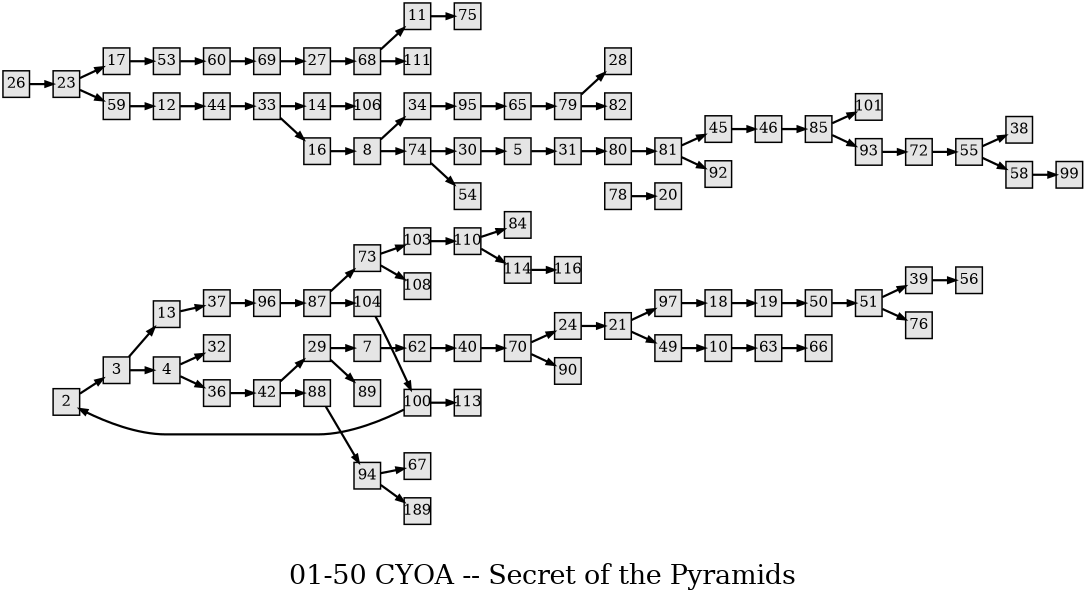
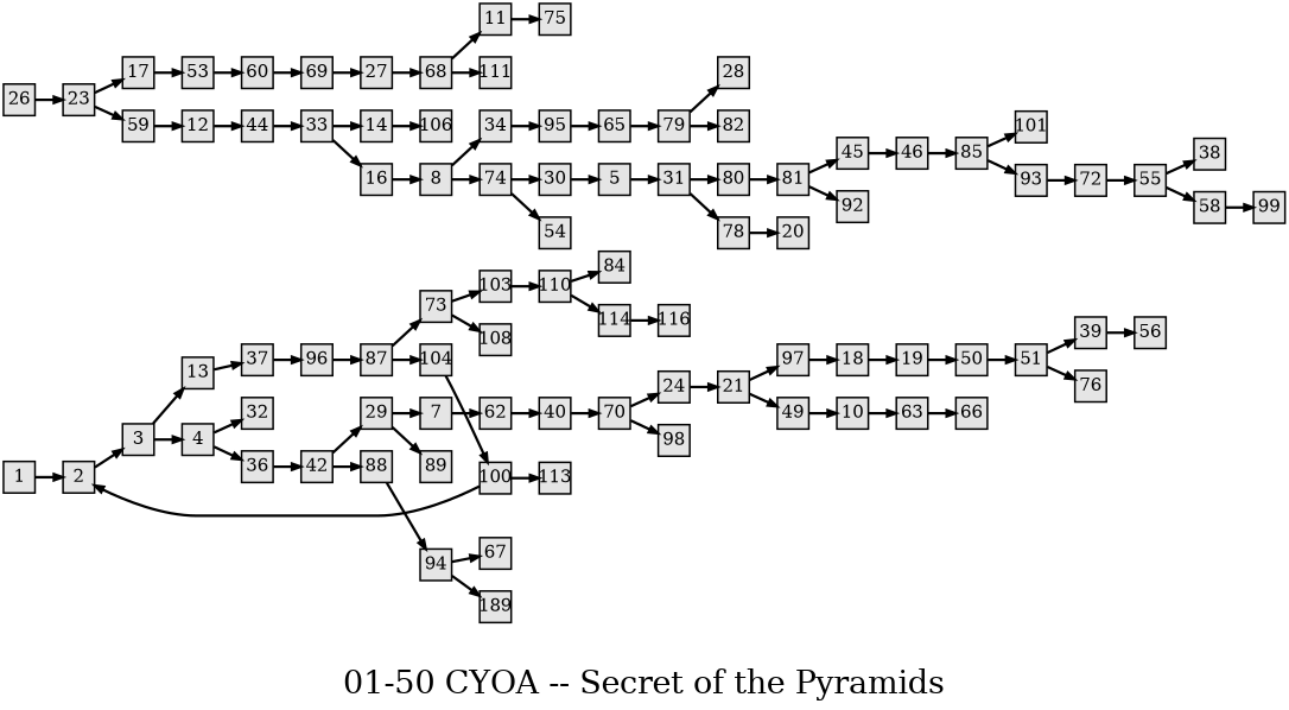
  digraph {
    fontsize=36
    label="01-50 CYOA -- Secret of the Pyramids"
    nodesep=0.35
    ordering=out
    rankdir=LR
    ranksep=0.45
    node [fillcolor=grey90 fixedsize=true fontsize=20 labelfloat=true margin="0,0" penwidth=2 regular=true shape=rect style=filled]
    edge [fontsize=12 labelfloat=true penwidth=3]
+   1
    2
    3
    13
    4
    37
    32
    36
    96
    42
    26
    23
    29
    88
    5
    31
    80
    78
    81
    20
    7
    62
    40
    70
    8
    34
    74
    n28 [label=95]
    30
    54
    65
    10
    63
    66
    11
    75
    12
    44
    33
    14
    16
    87
    106
    17
    53
    60
    69
    18
    19
    50
    51
    39
    76
    21
    97
    49
    59
    24
    27
    68
    111
    89
    45
    92
    79
    28
    82
    94
    73
    104
    56
-   90
+   90 [label=98]
    67
    n74 [label=189]
    46
    85
    101
    93
    72
    55
    38
    58
    99
    103
    108
    110
    84
    114
    100
    113
    116
+   1 -> 2
    2 -> 3
    3 -> 13
    3 -> 4
    13 -> 37
    4 -> 32
    4 -> 36
    37 -> 96
    36 -> 42
    96 -> 87
    42 -> 29
    42 -> 88
    26 -> 23
    23 -> 17
    23 -> 59
    29 -> 7
    29 -> 89
    88 -> 94
    5 -> 31
    31 -> 80
+   31 -> 78
    80 -> 81
    78 -> 20
    81 -> 45
    81 -> 92
    7 -> 62
    62 -> 40
    40 -> 70
    70 -> 24
    70 -> 90
    8 -> 34
    8 -> 74
    34 -> n28
    74 -> 30
    74 -> 54
    n28 -> 65
    30 -> 5
    65 -> 79
    10 -> 63
    63 -> 66
    11 -> 75
    12 -> 44
    44 -> 33
    33 -> 14
    33 -> 16
    14 -> 106
    16 -> 8
    87 -> 73
    87 -> 104
    17 -> 53
    53 -> 60
    60 -> 69
    69 -> 27
    18 -> 19
    19 -> 50
    50 -> 51
    51 -> 39
    51 -> 76
    39 -> 56
    21 -> 97
    21 -> 49
    97 -> 18
    49 -> 10
    59 -> 12
    24 -> 21
    27 -> 68
    68 -> 11
    68 -> 111
    45 -> 46
    79 -> 28
    79 -> 82
    94 -> 67
    94 -> n74
    73 -> 103
    73 -> 108
    104 -> 100
    46 -> 85
    85 -> 101
    85 -> 93
    93 -> 72
    72 -> 55
    55 -> 38
    55 -> 58
    58 -> 99
    103 -> 110
    110 -> 84
    110 -> 114
    114 -> 116
    100 -> 2
    100 -> 113
  }
